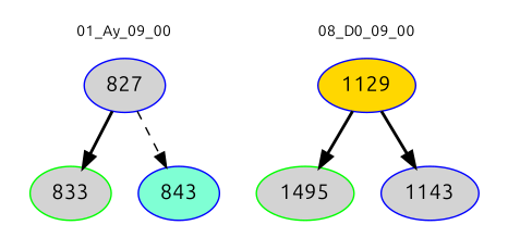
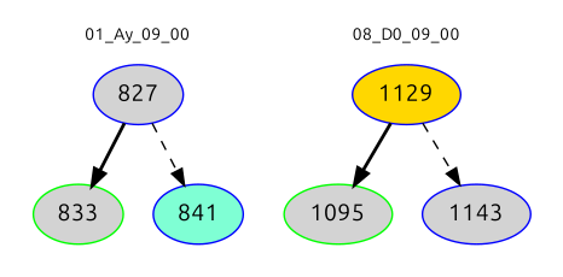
  digraph {
    fontname=Ubuntu
    node [color=blue fillcolor=lightgrey fontname=Ubuntu style=filled]
    edge [color=black fontname=Ubuntu style=bold]
    n1 [label=827]
    n2 [color=green label=833]
-   n3 [fillcolor=aquamarine label=843]
+   n3 [fillcolor=aquamarine label=841]
    n4 [fillcolor=gold label=1129]
-   n5 [color=green label=1495]
+   n5 [color=green label=1095]
    n6 [label=1143]
    subgraph cluster_1 {
      color=white
      fontsize=10
      label="01_Ay_09_00"
      n1
      n2
      n3
    }
    subgraph cluster_2 {
      color=white
      fontsize=10
      label="08_D0_09_00"
      n4
      n5
      n6
    }
    n1 -> n2
    n1 -> n3 [style=dashed]
    n4 -> n5
-   n4 -> n6
+   n4 -> n6 [style=dashed]
  }
